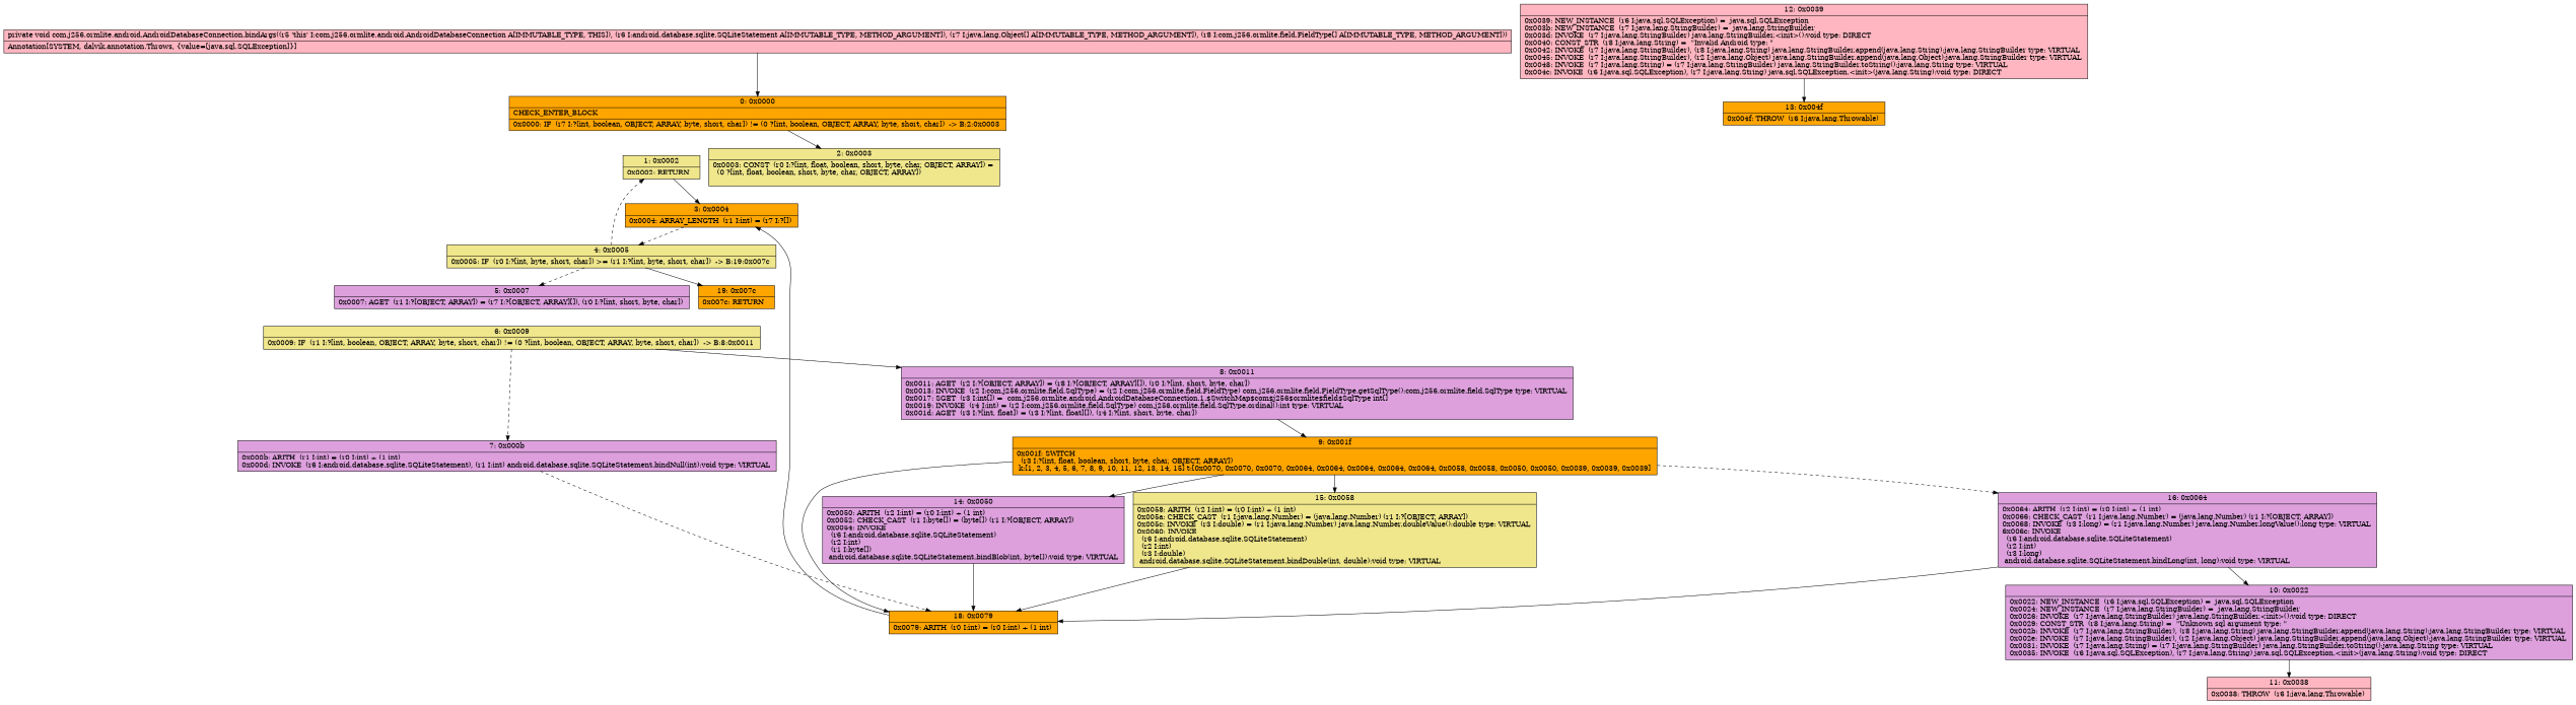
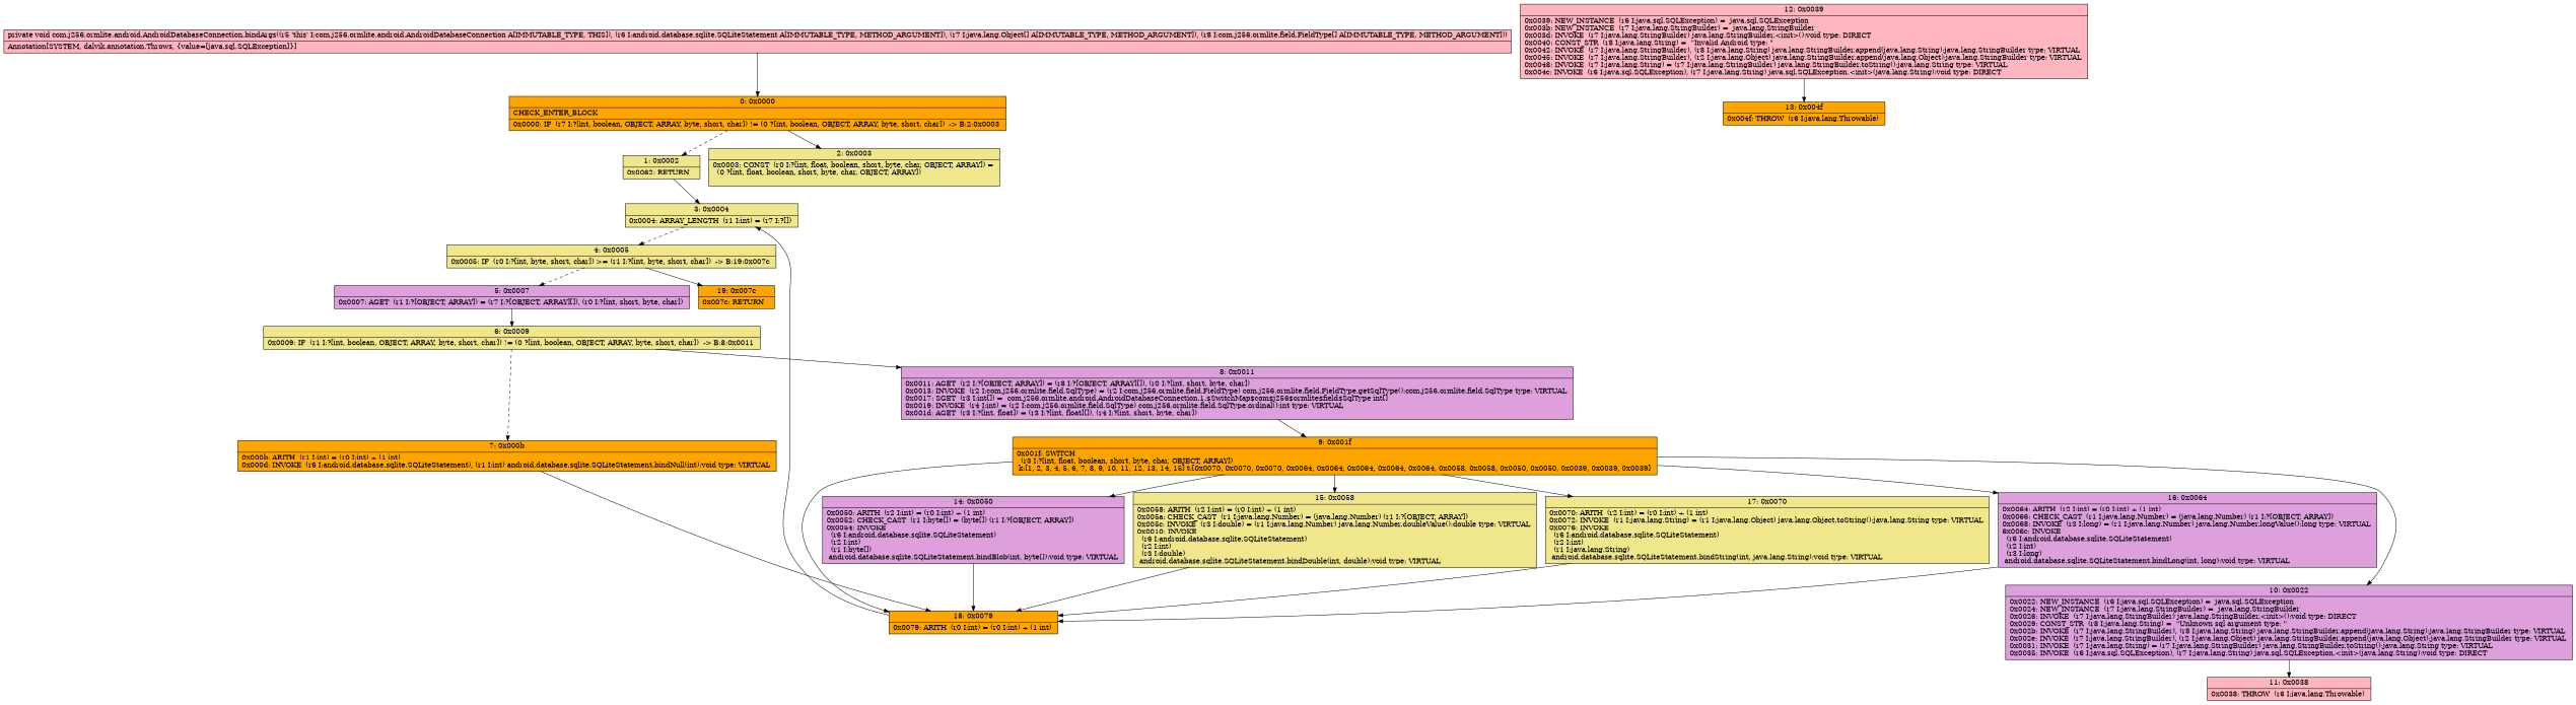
  digraph {
    node [fillcolor=khaki shape=record style=filled]
    n1 [fillcolor=orange label="{0\:\ 0x0000|CHECK_ENTER_BLOCK\l|0x0000: IF  (r7 I:?[int, boolean, OBJECT, ARRAY, byte, short, char]) != (0 ?[int, boolean, OBJECT, ARRAY, byte, short, char])  \-\> B:2:0x0003 \l}"]
-   n2 [label="{1\:\ 0x0002|0x0002: RETURN   \l}"]
+   n2 [label="{1\:\ 0x0002|0x0062: RETURN   \l}"]
    n3 [label="{2\:\ 0x0003|0x0003: CONST  (r0 I:?[int, float, boolean, short, byte, char, OBJECT, ARRAY]) = \l  (0 ?[int, float, boolean, short, byte, char, OBJECT, ARRAY])\l \l}"]
-   n4 [fillcolor=orange label="{3\:\ 0x0004|0x0004: ARRAY_LENGTH  (r1 I:int) = (r7 I:?[]) \l}"]
+   n4 [label="{3\:\ 0x0004|0x0004: ARRAY_LENGTH  (r1 I:int) = (r7 I:?[]) \l}"]
    n5 [label="{4\:\ 0x0005|0x0005: IF  (r0 I:?[int, byte, short, char]) \>= (r1 I:?[int, byte, short, char])  \-\> B:19:0x007c \l}"]
    n6 [fillcolor=plum label="{5\:\ 0x0007|0x0007: AGET  (r1 I:?[OBJECT, ARRAY]) = (r7 I:?[OBJECT, ARRAY][]), (r0 I:?[int, short, byte, char]) \l}"]
    n7 [fillcolor=orange label="{19\:\ 0x007c|0x007c: RETURN   \l}"]
    n8 [label="{6\:\ 0x0009|0x0009: IF  (r1 I:?[int, boolean, OBJECT, ARRAY, byte, short, char]) != (0 ?[int, boolean, OBJECT, ARRAY, byte, short, char])  \-\> B:8:0x0011 \l}"]
-   n9 [fillcolor=plum label="{7\:\ 0x000b|0x000b: ARITH  (r1 I:int) = (r0 I:int) + (1 int) \l0x000d: INVOKE  (r6 I:android.database.sqlite.SQLiteStatement), (r1 I:int) android.database.sqlite.SQLiteStatement.bindNull(int):void type: VIRTUAL \l}"]
+   n9 [fillcolor=orange label="{7\:\ 0x000b|0x000b: ARITH  (r1 I:int) = (r0 I:int) + (1 int) \l0x000d: INVOKE  (r6 I:android.database.sqlite.SQLiteStatement), (r1 I:int) android.database.sqlite.SQLiteStatement.bindNull(int):void type: VIRTUAL \l}"]
    n10 [fillcolor=plum label="{8\:\ 0x0011|0x0011: AGET  (r2 I:?[OBJECT, ARRAY]) = (r8 I:?[OBJECT, ARRAY][]), (r0 I:?[int, short, byte, char]) \l0x0013: INVOKE  (r2 I:com.j256.ormlite.field.SqlType) = (r2 I:com.j256.ormlite.field.FieldType) com.j256.ormlite.field.FieldType.getSqlType():com.j256.ormlite.field.SqlType type: VIRTUAL \l0x0017: SGET  (r3 I:int[]) =  com.j256.ormlite.android.AndroidDatabaseConnection.1.$SwitchMap$com$j256$ormlite$field$SqlType int[] \l0x0019: INVOKE  (r4 I:int) = (r2 I:com.j256.ormlite.field.SqlType) com.j256.ormlite.field.SqlType.ordinal():int type: VIRTUAL \l0x001d: AGET  (r3 I:?[int, float]) = (r3 I:?[int, float][]), (r4 I:?[int, short, byte, char]) \l}"]
    n11 [fillcolor=orange label="{18\:\ 0x0079|0x0079: ARITH  (r0 I:int) = (r0 I:int) + (1 int) \l}"]
    n12 [fillcolor=orange label="{9\:\ 0x001f|0x001f: SWITCH  \l  (r3 I:?[int, float, boolean, short, byte, char, OBJECT, ARRAY])\l k:[1, 2, 3, 4, 5, 6, 7, 8, 9, 10, 11, 12, 13, 14, 15] t:[0x0070, 0x0070, 0x0070, 0x0064, 0x0064, 0x0064, 0x0064, 0x0064, 0x0058, 0x0058, 0x0050, 0x0050, 0x0039, 0x0039, 0x0039] \l}"]
    n13 [fillcolor=plum label="{10\:\ 0x0022|0x0022: NEW_INSTANCE  (r6 I:java.sql.SQLException) =  java.sql.SQLException \l0x0024: NEW_INSTANCE  (r7 I:java.lang.StringBuilder) =  java.lang.StringBuilder \l0x0026: INVOKE  (r7 I:java.lang.StringBuilder) java.lang.StringBuilder.\<init\>():void type: DIRECT \l0x0029: CONST_STR  (r8 I:java.lang.String) =  \"Unknown sql argument type: \" \l0x002b: INVOKE  (r7 I:java.lang.StringBuilder), (r8 I:java.lang.String) java.lang.StringBuilder.append(java.lang.String):java.lang.StringBuilder type: VIRTUAL \l0x002e: INVOKE  (r7 I:java.lang.StringBuilder), (r2 I:java.lang.Object) java.lang.StringBuilder.append(java.lang.Object):java.lang.StringBuilder type: VIRTUAL \l0x0031: INVOKE  (r7 I:java.lang.String) = (r7 I:java.lang.StringBuilder) java.lang.StringBuilder.toString():java.lang.String type: VIRTUAL \l0x0035: INVOKE  (r6 I:java.sql.SQLException), (r7 I:java.lang.String) java.sql.SQLException.\<init\>(java.lang.String):void type: DIRECT \l}"]
    n14 [fillcolor=plum label="{14\:\ 0x0050|0x0050: ARITH  (r2 I:int) = (r0 I:int) + (1 int) \l0x0052: CHECK_CAST  (r1 I:byte[]) = (byte[]) (r1 I:?[OBJECT, ARRAY]) \l0x0054: INVOKE  \l  (r6 I:android.database.sqlite.SQLiteStatement)\l  (r2 I:int)\l  (r1 I:byte[])\l android.database.sqlite.SQLiteStatement.bindBlob(int, byte[]):void type: VIRTUAL \l}"]
-   n15 [label="{15\:\ 0x0058|0x0058: ARITH  (r2 I:int) = (r0 I:int) + (1 int) \l0x005a: CHECK_CAST  (r1 I:java.lang.Number) = (java.lang.Number) (r1 I:?[OBJECT, ARRAY]) \l0x005c: INVOKE  (r3 I:double) = (r1 I:java.lang.Number) java.lang.Number.doubleValue():double type: VIRTUAL \l0x0060: INVOKE  \l  (r6 I:android.database.sqlite.SQLiteStatement)\l  (r2 I:int)\l  (r3 I:double)\l android.database.sqlite.SQLiteStatement.bindDouble(int, double):void type: VIRTUAL \l}"]
+   n15 [label="{15\:\ 0x0058|0x0058: ARITH  (r2 I:int) = (r0 I:int) + (1 int) \l0x005a: CHECK_CAST  (r1 I:java.lang.Number) = (java.lang.Number) (r1 I:?[OBJECT, ARRAY]) \l0x005c: INVOKE  (r3 I:double) = (r1 I:java.lang.Number) java.lang.Number.doubleValue():double type: VIRTUAL \l0x0010: INVOKE  \l  (r6 I:android.database.sqlite.SQLiteStatement)\l  (r2 I:int)\l  (r3 I:double)\l android.database.sqlite.SQLiteStatement.bindDouble(int, double):void type: VIRTUAL \l}"]
    n16 [fillcolor=plum label="{16\:\ 0x0064|0x0064: ARITH  (r2 I:int) = (r0 I:int) + (1 int) \l0x0066: CHECK_CAST  (r1 I:java.lang.Number) = (java.lang.Number) (r1 I:?[OBJECT, ARRAY]) \l0x0068: INVOKE  (r3 I:long) = (r1 I:java.lang.Number) java.lang.Number.longValue():long type: VIRTUAL \l6x006c: INVOKE  \l  (r6 I:android.database.sqlite.SQLiteStatement)\l  (r2 I:int)\l  (r3 I:long)\l android.database.sqlite.SQLiteStatement.bindLong(int, long):void type: VIRTUAL \l}"]
+   n17 [label="{17\:\ 0x0070|0x0070: ARITH  (r2 I:int) = (r0 I:int) + (1 int) \l0x0072: INVOKE  (r1 I:java.lang.String) = (r1 I:java.lang.Object) java.lang.Object.toString():java.lang.String type: VIRTUAL \l0x0076: INVOKE  \l  (r6 I:android.database.sqlite.SQLiteStatement)\l  (r2 I:int)\l  (r1 I:java.lang.String)\l android.database.sqlite.SQLiteStatement.bindString(int, java.lang.String):void type: VIRTUAL \l}"]
    n18 [fillcolor=lightpink label="{11\:\ 0x0038|0x0038: THROW  (r6 I:java.lang.Throwable) \l}"]
    n19 [fillcolor=lightpink label="{12\:\ 0x0039|0x0039: NEW_INSTANCE  (r6 I:java.sql.SQLException) =  java.sql.SQLException \l0x003b: NEW_INSTANCE  (r7 I:java.lang.StringBuilder) =  java.lang.StringBuilder \l0x003d: INVOKE  (r7 I:java.lang.StringBuilder) java.lang.StringBuilder.\<init\>():void type: DIRECT \l0x0040: CONST_STR  (r8 I:java.lang.String) =  \"Invalid Android type: \" \l0x0042: INVOKE  (r7 I:java.lang.StringBuilder), (r8 I:java.lang.String) java.lang.StringBuilder.append(java.lang.String):java.lang.StringBuilder type: VIRTUAL \l0x0045: INVOKE  (r7 I:java.lang.StringBuilder), (r2 I:java.lang.Object) java.lang.StringBuilder.append(java.lang.Object):java.lang.StringBuilder type: VIRTUAL \l0x0048: INVOKE  (r7 I:java.lang.String) = (r7 I:java.lang.StringBuilder) java.lang.StringBuilder.toString():java.lang.String type: VIRTUAL \l0x004c: INVOKE  (r6 I:java.sql.SQLException), (r7 I:java.lang.String) java.sql.SQLException.\<init\>(java.lang.String):void type: DIRECT \l}"]
    n20 [fillcolor=orange label="{13\:\ 0x004f|0x004f: THROW  (r6 I:java.lang.Throwable) \l}"]
    n21 [fillcolor=lightpink label="{private void com.j256.ormlite.android.AndroidDatabaseConnection.bindArgs((r5 'this' I:com.j256.ormlite.android.AndroidDatabaseConnection A[IMMUTABLE_TYPE, THIS]), (r6 I:android.database.sqlite.SQLiteStatement A[IMMUTABLE_TYPE, METHOD_ARGUMENT]), (r7 I:java.lang.Object[] A[IMMUTABLE_TYPE, METHOD_ARGUMENT]), (r8 I:com.j256.ormlite.field.FieldType[] A[IMMUTABLE_TYPE, METHOD_ARGUMENT]))  | Annotation[SYSTEM, dalvik.annotation.Throws, \{value=[java.sql.SQLException]\}]\l}"]
-   n5 -> n2 [style=dashed]
+   n1 -> n2 [style=dashed]
    n1 -> n3
    n2 -> n4
    n4 -> n5 [style=dashed]
    n5 -> n6 [style=dashed]
    n5 -> n7
+   n6 -> n8
    n8 -> n9 [style=dashed]
    n8 -> n10
-   n9 -> n11 [style=dashed]
+   n9 -> n11
    n10 -> n12
    n11 -> n4
    n12 -> n11
-   n16 -> n13
+   n12 -> n13
    n12 -> n14
    n12 -> n15
-   n12 -> n16 [style=dashed]
+   n12 -> n16
+   n12 -> n17
    n13 -> n18
    n14 -> n11
    n15 -> n11
    n16 -> n11
+   n17 -> n11
    n19 -> n20
    n21 -> n1
  }
